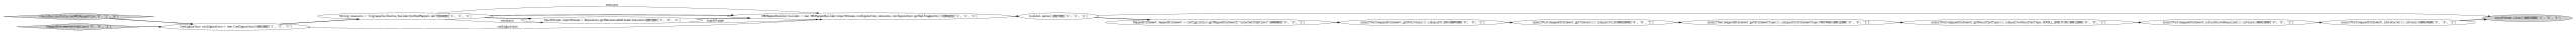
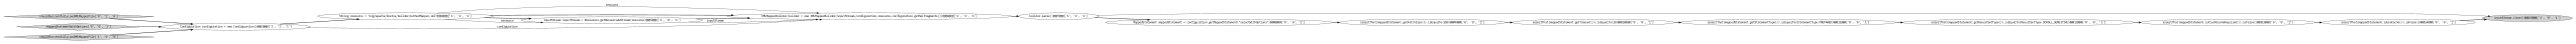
  digraph {
    fontname="IBM Plex Mono"
    rankdir=LR
    node [fillcolor=white fontname="IBM Plex Mono" shape=ellipse style=filled]
    edge [fontname="IBM Plex Mono" style=bold]
    n1 [label="assertThat(mappedStatement.getTimeout()).isEqualTo(10)@@@10@@@['0', '0', '1']"]
    n2 [label="assertThat(mappedStatement.getStatementType()).isEqualTo(StatementType.PREPARED)@@@11@@@['0', '0', '1']"]
    n3 [label="assertThat(mappedStatement.getResultSetType()).isEqualTo(ResultSetType.SCROLL_SENSITIVE)@@@12@@@['0', '0', '1']"]
    n4 [fillcolor=lightgray label="inputStream.close()@@@15@@@['1', '0', '1']"]
    n5 [label="Configuration configuration = new Configuration()@@@3@@@['1', '1', '1']"]
    n6 [label="String resource = \"org/apache/ibatis/builder/AuthorMapper.xml\"@@@4@@@['1', '1', '1']"]
    n7 [label="XMLMapperBuilder builder = new XMLMapperBuilder(inputStream,configuration,resource,configuration.getSqlFragments())@@@6@@@['1', '1', '1']"]
    n8 [label="InputStream inputStream = Resources.getResourceAsStream(resource)@@@5@@@['1', '0', '1']"]
    n9 [label="builder.parse()@@@7@@@['1', '1', '1']"]
    n10 [label="MappedStatement mappedStatement = configuration.getMappedStatement(\"selectWithOptions\")@@@8@@@['0', '0', '1']"]
    n11 [label="assertThat(mappedStatement.getFetchSize()).isEqualTo(200)@@@9@@@['0', '0', '1']"]
    n12 [fillcolor=lightgray label="shouldSuccessfullyLoadXMLMapperFile['0', '1', '0']" shape=diamond]
    n13 [label="assertThat(mappedStatement.isUseCache()).isFalse()@@@14@@@['0', '0', '1']"]
    n14 [label="assertThat(mappedStatement.isFlushCacheRequired()).isFalse()@@@13@@@['0', '0', '1']"]
    n15 [fillcolor=lightgray label="mappedStatementWithOptions['0', '0', '1']" shape=diamond]
+   n16 [fillcolor=lightgray label="shouldSuccessfullyLoadXMLMapperFile['1', '0', '0']" shape=diamond]
    n1 -> n2
    n2 -> n3
    n3 -> n14
    n5 -> n6
    n5 -> n7 [label=configuration style=solid]
    n6 -> n7 [label=resource style=solid]
    n6 -> n7
    n6 -> n8
    n6 -> n8 [label=resource style=solid]
    n7 -> n9
    n8 -> n7
    n8 -> n7 [label=inputStream style=solid]
    n9 -> n4 [style=solid]
    n9 -> n10
    n10 -> n11
    n11 -> n1
    n12 -> n5
    n13 -> n4
    n14 -> n13
    n15 -> n5
+   n16 -> n5
  }
